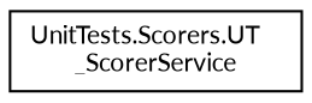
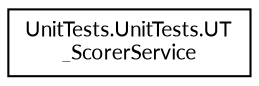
  digraph {
    rankdir=LR
    fontname=Lato
-   n1 [color=black fillcolor=white fontname=Lato fontsize=10 height=0.2 label="UnitTests.Scorers.UT\l_ScorerService" shape=record style=filled width=0.4]
+   n1 [color=black fillcolor=white fontname=Lato fontsize=10 height=0.2 label="UnitTests.UnitTests.UT\l_ScorerService" shape=record style=filled width=0.4]
  }
